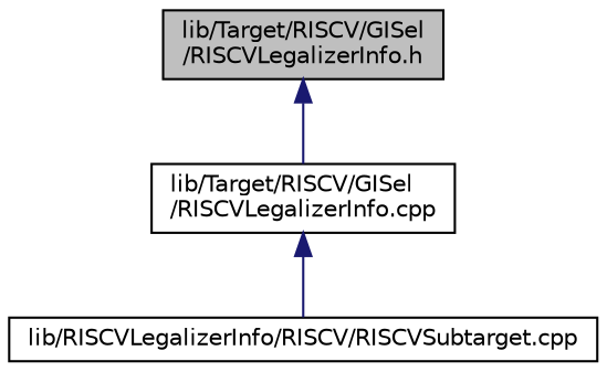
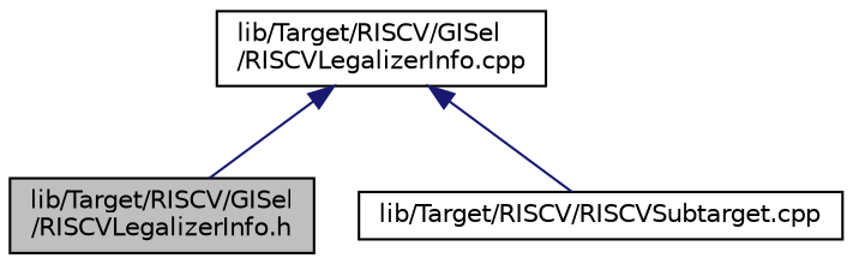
  digraph {
    node [color=black fontname=Helvetica fontsize=10 shape=record]
    edge [color=midnightblue dir=back fontname=Helvetica fontsize=10 labelfontname=Helvetica labelfontsize=10 style=solid]
    n1 [fillcolor=grey75 fontcolor=black height=0.2 label="lib/Target/RISCV/GISel\l/RISCVLegalizerInfo.h" style=filled width=0.4]
    n2 [height=0.2 label="lib/Target/RISCV/GISel\l/RISCVLegalizerInfo.cpp" width=0.4]
-   n3 [height=0.2 label="lib/RISCVLegalizerInfo/RISCV/RISCVSubtarget.cpp" width=0.4]
-   n1 -> n2
+   n3 [height=0.2 label="lib/Target/RISCV/RISCVSubtarget.cpp" width=0.4]
+   n2 -> n1
    n2 -> n3
  }
